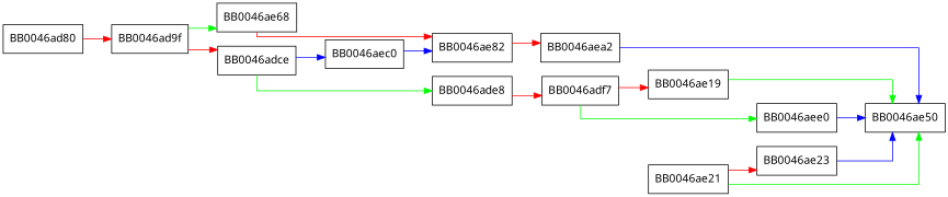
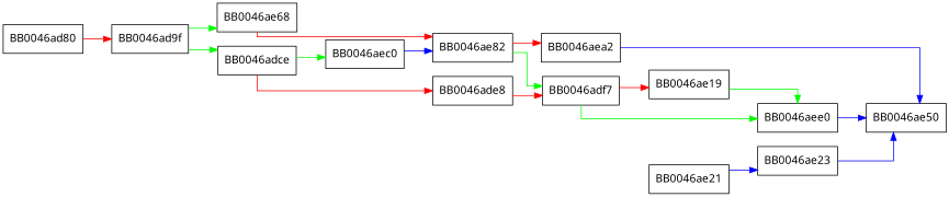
  digraph {
    fontname="Noto Sans"
    rankdir=LR
    splines=ortho
    node [fontname="Noto Sans" shape=box]
    edge [color=red fontname="Noto Sans"]
    BB0046ad80
    BB0046ad9f
    BB0046ae68
    BB0046adce
    BB0046adf7
    BB0046aee0
    BB0046ae19
    BB0046ae82
    BB0046aec0
    BB0046ade8
    BB0046aea2
    BB0046ae50
    BB0046ae21
    BB0046ae23
    BB0046ad80 -> BB0046ad9f
    BB0046ad9f -> BB0046ae68 [color=green]
-   BB0046ad9f -> BB0046adce
+   BB0046ad9f -> BB0046adce [color=green]
    BB0046ae68 -> BB0046ae82
-   BB0046adce -> BB0046aec0 [color=blue]
-   BB0046adce -> BB0046ade8 [color=green]
+   BB0046adce -> BB0046aec0 [color=green]
+   BB0046adce -> BB0046ade8
    BB0046adf7 -> BB0046aee0 [color=green]
    BB0046adf7 -> BB0046ae19
    BB0046aee0 -> BB0046ae50 [color=blue]
-   BB0046ae19 -> BB0046ae50 [color=green]
+   BB0046ae19 -> BB0046aee0 [color=green]
+   BB0046ae82 -> BB0046adf7 [color=green]
    BB0046ae82 -> BB0046aea2
    BB0046aec0 -> BB0046ae82 [color=blue]
    BB0046ade8 -> BB0046adf7
    BB0046aea2 -> BB0046ae50 [color=blue]
-   BB0046ae21 -> BB0046ae50 [color=green]
-   BB0046ae21 -> BB0046ae23
+   BB0046ae21 -> BB0046ae23 [color=blue]
    BB0046ae23 -> BB0046ae50 [color=blue]
  }
